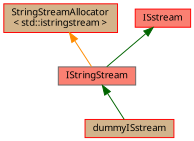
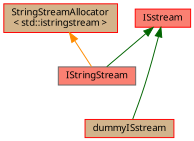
  digraph {
    fontname="Noto Sans"
    node [color=red fillcolor=salmon fontname="Noto Sans" fontsize=10 shape=box style=filled]
    edge [color=darkgreen dir=back fontname="Noto Sans" fontsize=10 labelfontname=Helvetica labelfontsize=10 style=solid]
    n1 [color=gray40 fontcolor=black height=0.2 label=IStringStream width=0.4]
    n2 [fillcolor=tan height=0.2 label=dummyISstream width=0.4]
    n3 [fillcolor=tan height=0.2 label="StringStreamAllocator\l\< std::istringstream \>" width=0.4]
    n4 [height=0.2 label=ISstream width=0.4]
-   n1 -> n2
+   n4 -> n2
    n3 -> n1 [color=darkorange]
    n4 -> n1
  }
